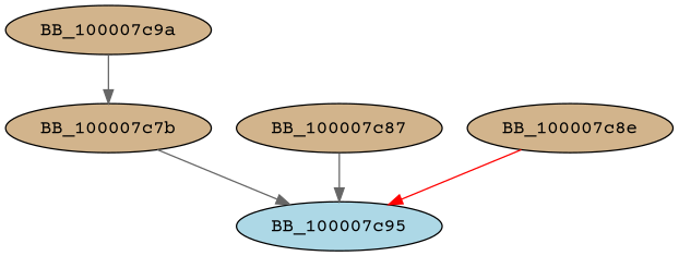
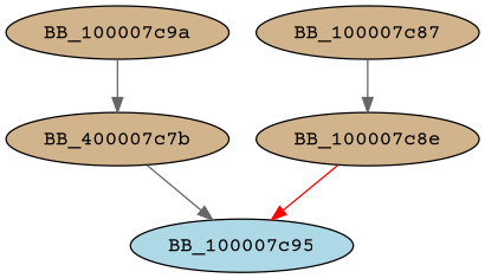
  digraph {
    fontname="Courier Prime"
    node [fillcolor=tan fontname="Courier Prime" style=filled]
    edge [color=gray40 fontname="Courier Prime"]
    n1 [label=BB_100007c9a]
-   BB_100007c7b
+   BB_100007c7b [label=BB_400007c7b]
    BB_100007c95 [fillcolor=lightblue]
    BB_100007c87
    BB_100007c8e
    n1 -> BB_100007c7b
    BB_100007c7b -> BB_100007c95
-   BB_100007c87 -> BB_100007c95
+   BB_100007c87 -> BB_100007c8e
    BB_100007c8e -> BB_100007c95 [color=red]
  }
